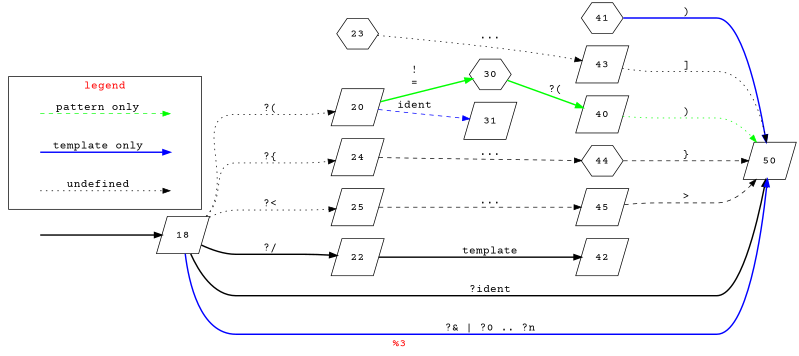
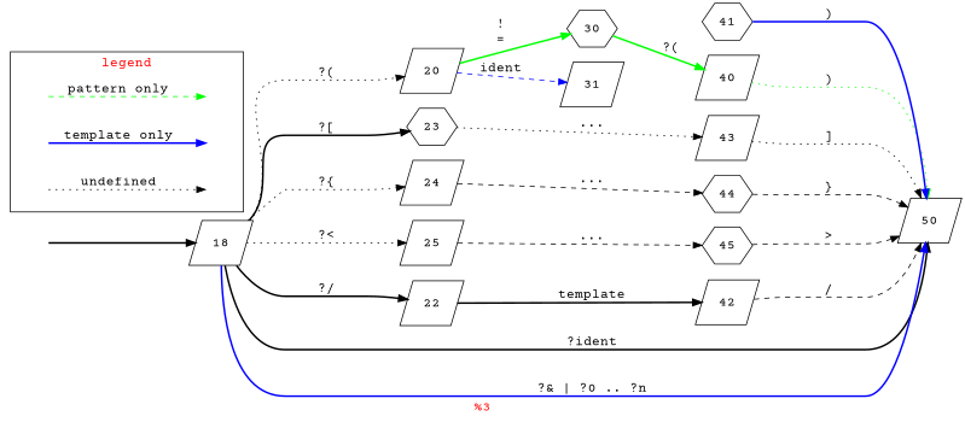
  digraph {
    fontcolor=red
    fontname="Courier Prime"
    fontsize=16
    label="\G"
    rankdir=LR
    node [fontname="Courier Prime" fontsize=16 shape=parallelogram]
    edge [fontname="Courier Prime" fontsize=16 style=bold]
    20 [width=0.3]
    23 [shape=hexagon width=0.3]
    24 [width=0.3]
    25 [width=0.3]
    22 [width=0.3]
    40 [width=0.3]
    41 [shape=hexagon width=0.3]
    43 [width=0.3]
    44 [shape=hexagon width=0.3]
-   45 [width=0.3]
+   45 [shape=hexagon width=0.3]
    42 [width=0.3]
    n4 [shape=none style=invis width=0.3]
    n5 [shape=none style=invis width=0.3]
    n2 [shape=none style=invis width=0.3]
    n3 [shape=none style=invis width=0.3]
    n0 [shape=none style=invis width=0.3]
    n1 [shape=none style=invis width=0.3]
    30 [shape=hexagon width=0.3]
    31 [width=0.3]
    50 [width=0.3]
    00 [shape=none style=invis width=0.3]
    10 [label=18 width=0.3]
    subgraph sub_1 {
      rank=same
      20
      23
      24
      25
      22
    }
    subgraph sub_2 {
      rank=same
      40
      41
      43
      44
      45
      42
    }
    subgraph cluster_3 {
      label=legend
      n4
      n5
      n2
      n3
      n0
      n1
    }
    20 -> 30 [color=green label="!\l="]
    20 -> 31 [color=blue label=ident style=dashed]
    23 -> 43 [label="..." style=dotted]
    24 -> 44 [label="..." style=dashed]
    25 -> 45 [label="..." style=dashed]
    22 -> 42 [label=template]
    40 -> 50 [color=green label=")" style=dotted]
    41 -> 50 [color=blue label=")"]
    43 -> 50 [label="]" minlen=4.0 style=dotted]
    44 -> 50 [label="}" minlen=4.0 style=dashed]
    45 -> 50 [label=">" minlen=4.0 style=dashed]
+   42 -> 50 [label="/" minlen=4.0 style=dashed]
    n4 -> n5 [color=green label="pattern only" style=dashed]
    n2 -> n3 [color=blue label="template only"]
    n0 -> n1 [label=undefined style=dotted]
    30 -> 40 [color=green label="?("]
    00 -> 10
    10 -> 20 [label="?(" minlen=4.0 style=dotted]
+   10 -> 23 [label="?[" minlen=4.0]
    10 -> 24 [label="?{" minlen=4.0 style=dotted]
    10 -> 25 [label="?<" minlen=4.0 style=dotted]
    10 -> 22 [label="?/" minlen=4.0]
    10 -> 50 [label="?ident" minlen=4.0]
    10 -> 50 [color=blue label="?& | ?0 .. ?n"]
  }
